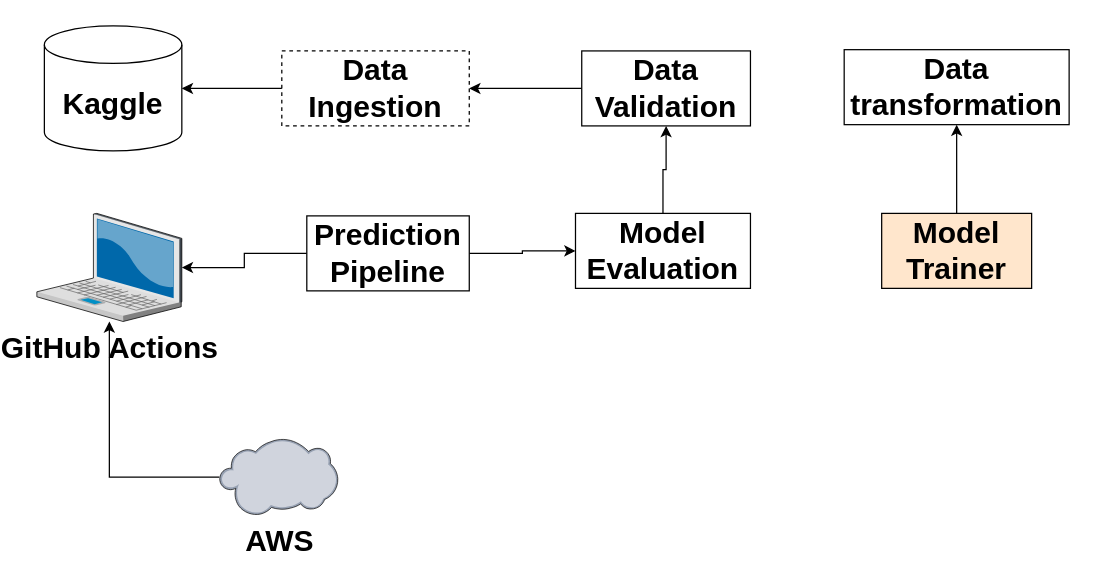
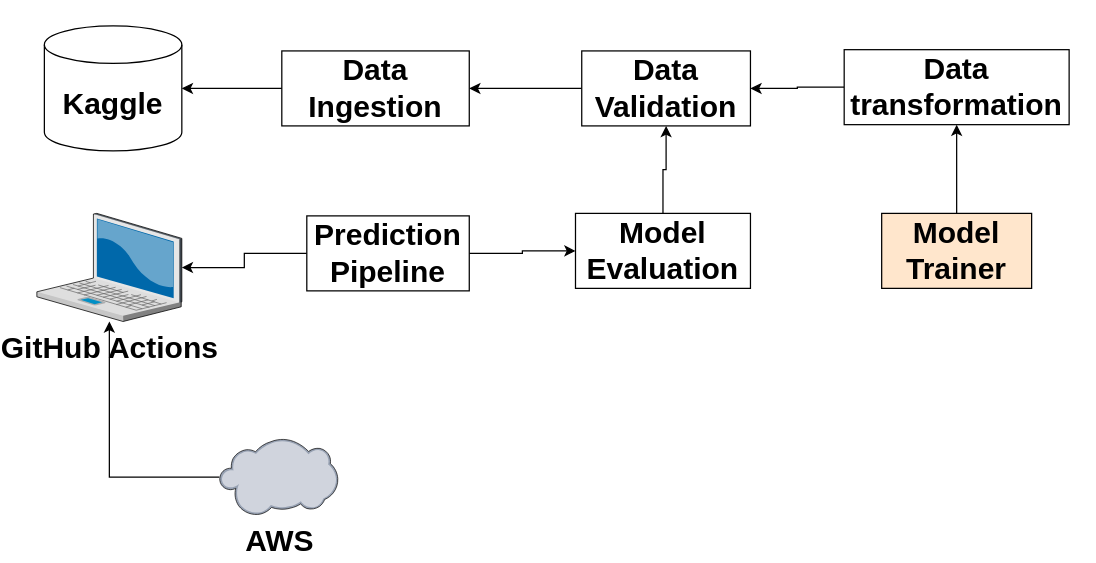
  <mxCell id="0" />
  <mxCell id="1" parent="0" />
- <mxCell id="2" value="&lt;font style=&quot;font-size: 24px;&quot;&gt;&lt;b&gt;Data Ingestion&lt;/b&gt;&lt;/font&gt;" style="whiteSpace=wrap;html=1;dashed=1;" vertex="1" parent="1"><mxGeometry x="216" y="40" width="150" height="60" as="geometry" /></mxCell>
+ <mxCell id="2" value="&lt;font style=&quot;font-size: 24px;&quot;&gt;&lt;b&gt;Data Ingestion&lt;/b&gt;&lt;/font&gt;" style="whiteSpace=wrap;html=1;" vertex="1" parent="1"><mxGeometry x="216" y="40" width="150" height="60" as="geometry" /></mxCell>
  <mxCell id="3" value="&lt;font style=&quot;font-size: 24px;&quot;&gt;&lt;b&gt;Kaggle&lt;/b&gt;&lt;/font&gt;" style="shape=cylinder3;whiteSpace=wrap;html=1;boundedLbl=1;backgroundOutline=1;size=15;" vertex="1" parent="1"><mxGeometry x="26" y="20" width="110" height="100" as="geometry" /></mxCell>
  <mxCell id="4" value="" style="edgeStyle=orthogonalEdgeStyle;rounded=0;orthogonalLoop=1;jettySize=auto;html=1;" edge="1" parent="1" source="2" target="3"><mxGeometry relative="1" as="geometry" /></mxCell>
  <mxCell id="5" value="" style="edgeStyle=orthogonalEdgeStyle;rounded=0;orthogonalLoop=1;jettySize=auto;html=1;" edge="1" parent="1" source="6" target="2"><mxGeometry relative="1" as="geometry" /></mxCell>
  <mxCell id="6" value="&lt;font style=&quot;font-size: 24px;&quot;&gt;&lt;b&gt;Data Validation&lt;/b&gt;&lt;/font&gt;" style="whiteSpace=wrap;html=1;" vertex="1" parent="1"><mxGeometry x="456" y="40" width="135" height="60" as="geometry" /></mxCell>
+ <mxCell id="7" value="" style="edgeStyle=orthogonalEdgeStyle;rounded=0;orthogonalLoop=1;jettySize=auto;html=1;" edge="1" parent="1" source="8" target="6"><mxGeometry relative="1" as="geometry" /></mxCell>
  <mxCell id="8" value="&lt;font style=&quot;font-size: 24px;&quot;&gt;&lt;b&gt;Data transformation&lt;/b&gt;&lt;/font&gt;" style="rounded=0;whiteSpace=wrap;html=1;" vertex="1" parent="1"><mxGeometry x="666" y="39" width="180" height="60" as="geometry" /></mxCell>
  <mxCell id="9" value="" style="edgeStyle=orthogonalEdgeStyle;rounded=0;orthogonalLoop=1;jettySize=auto;html=1;" edge="1" parent="1" source="10" target="8"><mxGeometry relative="1" as="geometry" /></mxCell>
  <mxCell id="10" value="&lt;font style=&quot;font-size: 24px;&quot;&gt;&lt;b&gt;Model Trainer&lt;/b&gt;&lt;/font&gt;" style="rounded=0;whiteSpace=wrap;html=1;fillColor=#ffe6cc;" vertex="1" parent="1"><mxGeometry x="696" y="170" width="120" height="60" as="geometry" /></mxCell>
  <mxCell id="11" value="" style="edgeStyle=orthogonalEdgeStyle;rounded=0;orthogonalLoop=1;jettySize=auto;html=1;" edge="1" parent="1" source="12" target="6"><mxGeometry relative="1" as="geometry" /></mxCell>
  <mxCell id="12" value="&lt;font style=&quot;font-size: 24px;&quot;&gt;&lt;b&gt;Model Evaluation&lt;/b&gt;&lt;/font&gt;" style="rounded=0;whiteSpace=wrap;html=1;" vertex="1" parent="1"><mxGeometry x="451" y="170" width="140" height="60" as="geometry" /></mxCell>
  <mxCell id="13" value="" style="edgeStyle=orthogonalEdgeStyle;rounded=0;orthogonalLoop=1;jettySize=auto;html=1;" edge="1" parent="1" source="15" target="12"><mxGeometry relative="1" as="geometry" /></mxCell>
  <mxCell id="14" value="" style="edgeStyle=orthogonalEdgeStyle;rounded=0;orthogonalLoop=1;jettySize=auto;html=1;" edge="1" parent="1" source="15" target="18"><mxGeometry relative="1" as="geometry" /></mxCell>
  <mxCell id="15" value="&lt;font style=&quot;font-size: 24px;&quot;&gt;&lt;b&gt;Prediction Pipeline&lt;/b&gt;&lt;/font&gt;" style="rounded=0;whiteSpace=wrap;html=1;" vertex="1" parent="1"><mxGeometry x="236" y="172" width="130" height="60" as="geometry" /></mxCell>
  <mxCell id="16" value="" style="edgeStyle=orthogonalEdgeStyle;rounded=0;orthogonalLoop=1;jettySize=auto;html=1;" edge="1" parent="1" source="17" target="18"><mxGeometry relative="1" as="geometry"><mxPoint x="526" y="411" as="targetPoint" /></mxGeometry></mxCell>
  <mxCell id="17" value="&lt;font style=&quot;font-size: 24px;&quot;&gt;&lt;b&gt;AWS&lt;/b&gt;&lt;/font&gt;" style="verticalLabelPosition=bottom;sketch=0;aspect=fixed;html=1;verticalAlign=top;strokeColor=none;align=center;outlineConnect=0;shape=mxgraph.citrix.cloud;" vertex="1" parent="1"><mxGeometry x="166" y="350" width="95" height="62" as="geometry" /></mxCell>
  <mxCell id="18" value="&lt;font style=&quot;font-size: 24px;&quot;&gt;&lt;b&gt;GitHub Actions&lt;/b&gt;&lt;/font&gt;" style="verticalLabelPosition=bottom;sketch=0;aspect=fixed;html=1;verticalAlign=top;strokeColor=none;align=center;outlineConnect=0;shape=mxgraph.citrix.laptop_2;" vertex="1" parent="1"><mxGeometry x="20" y="170" width="116" height="86.5" as="geometry" /></mxCell>
